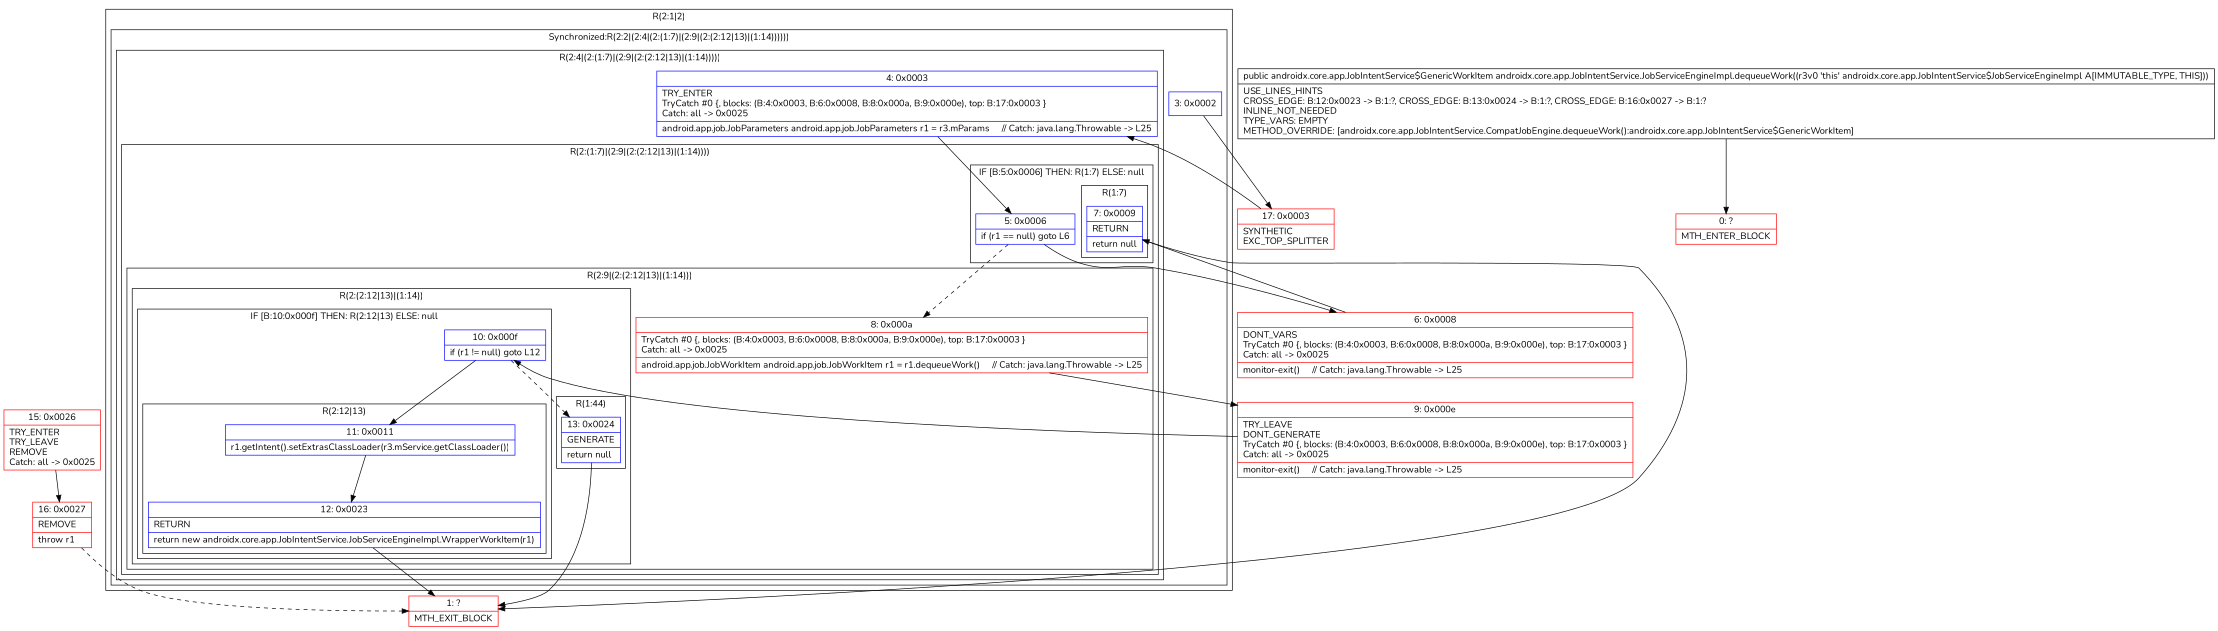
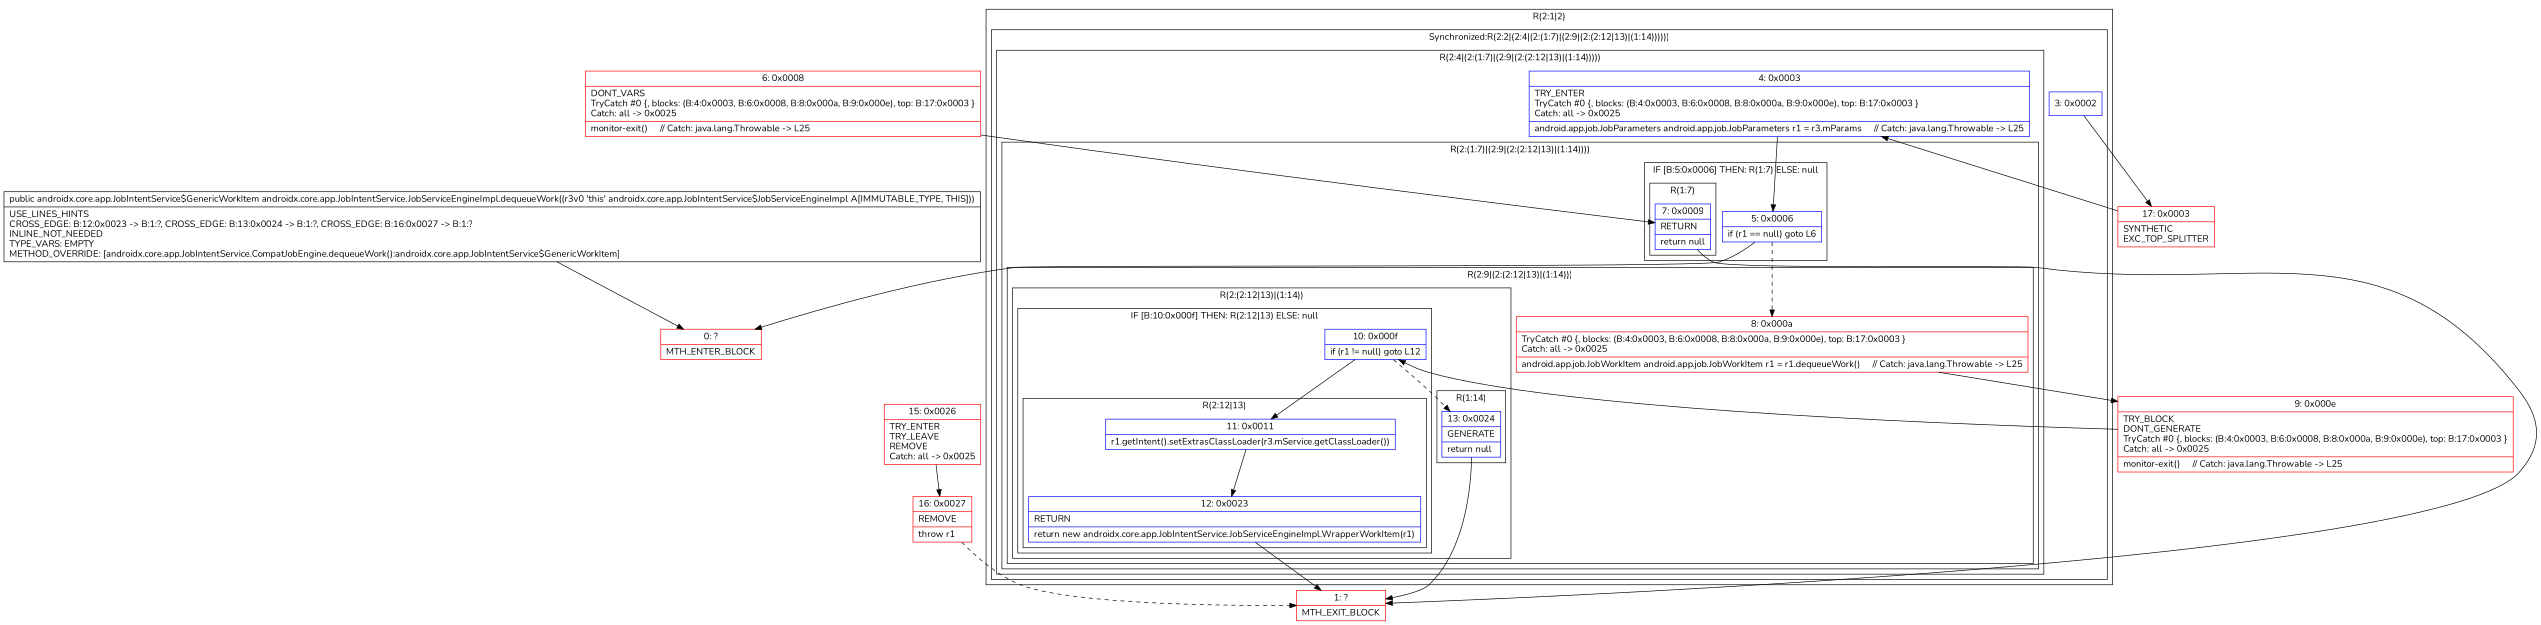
  digraph {
    fontname=Nunito
    node [color=blue fontname=Nunito shape=record]
    edge [fontname=Nunito]
    n1 [label="{7\:\ 0x0009|RETURN\l|return null\l}"]
    n2 [label="{5\:\ 0x0006|if (r1 == null) goto L6\l}"]
    n3 [label="{11\:\ 0x0011|r1.getIntent().setExtrasClassLoader(r3.mService.getClassLoader())\l}"]
    n4 [label="{12\:\ 0x0023|RETURN\l|return new androidx.core.app.JobIntentService.JobServiceEngineImpl.WrapperWorkItem(r1)\l}"]
    n5 [label="{10\:\ 0x000f|if (r1 != null) goto L12\l}"]
    n6 [label="{13\:\ 0x0024|GENERATE\l|return null\l}"]
    n7 [color=red label="{8\:\ 0x000a|TryCatch #0 \{, blocks: (B:4:0x0003, B:6:0x0008, B:8:0x000a, B:9:0x000e), top: B:17:0x0003 \}\lCatch: all \-\> 0x0025\l|android.app.job.JobWorkItem android.app.job.JobWorkItem r1 = r1.dequeueWork()     \/\/ Catch: java.lang.Throwable \-\> L25\l}"]
    n8 [label="{4\:\ 0x0003|TRY_ENTER\lTryCatch #0 \{, blocks: (B:4:0x0003, B:6:0x0008, B:8:0x000a, B:9:0x000e), top: B:17:0x0003 \}\lCatch: all \-\> 0x0025\l|android.app.job.JobParameters android.app.job.JobParameters r1 = r3.mParams     \/\/ Catch: java.lang.Throwable \-\> L25\l}"]
    n9 [label="{3\:\ 0x0002}"]
    n10 [color=red label="{1\:\ ?|MTH_EXIT_BLOCK\l}"]
    n11 [color=red label="{6\:\ 0x0008|DONT_VARS\lTryCatch #0 \{, blocks: (B:4:0x0003, B:6:0x0008, B:8:0x000a, B:9:0x000e), top: B:17:0x0003 \}\lCatch: all \-\> 0x0025\l|monitor\-exit()     \/\/ Catch: java.lang.Throwable \-\> L25\l}"]
-   n12 [color=red label="{9\:\ 0x000e|TRY_LEAVE\lDONT_GENERATE\lTryCatch #0 \{, blocks: (B:4:0x0003, B:6:0x0008, B:8:0x000a, B:9:0x000e), top: B:17:0x0003 \}\lCatch: all \-\> 0x0025\l|monitor\-exit()     \/\/ Catch: java.lang.Throwable \-\> L25\l}"]
+   n12 [color=red label="{9\:\ 0x000e|TRY_BLOCK\lDONT_GENERATE\lTryCatch #0 \{, blocks: (B:4:0x0003, B:6:0x0008, B:8:0x000a, B:9:0x000e), top: B:17:0x0003 \}\lCatch: all \-\> 0x0025\l|monitor\-exit()     \/\/ Catch: java.lang.Throwable \-\> L25\l}"]
    n13 [color=red label="{17\:\ 0x0003|SYNTHETIC\lEXC_TOP_SPLITTER\l}"]
    n14 [color=red label="{0\:\ ?|MTH_ENTER_BLOCK\l}"]
    n15 [color=red label="{15\:\ 0x0026|TRY_ENTER\lTRY_LEAVE\lREMOVE\lCatch: all \-\> 0x0025\l}"]
    n16 [color=red label="{16\:\ 0x0027|REMOVE\l|throw r1\l}"]
    n17 [label="{public androidx.core.app.JobIntentService$GenericWorkItem androidx.core.app.JobIntentService.JobServiceEngineImpl.dequeueWork((r3v0 'this' androidx.core.app.JobIntentService$JobServiceEngineImpl A[IMMUTABLE_TYPE, THIS]))  | USE_LINES_HINTS\lCROSS_EDGE: B:12:0x0023 \-\> B:1:?, CROSS_EDGE: B:13:0x0024 \-\> B:1:?, CROSS_EDGE: B:16:0x0027 \-\> B:1:?\lINLINE_NOT_NEEDED\lTYPE_VARS: EMPTY\lMETHOD_OVERRIDE: [androidx.core.app.JobIntentService.CompatJobEngine.dequeueWork():androidx.core.app.JobIntentService$GenericWorkItem]\l}" color=""]
    subgraph cluster_1 {
      label="R(2:1|2)"
      subgraph cluster_2 {
        label="Synchronized:R(2:2|(2:4|(2:(1:7)|(2:9|(2:(2:12|13)|(1:14))))))"
        n9
        subgraph cluster_3 {
          label="R(2:4|(2:(1:7)|(2:9|(2:(2:12|13)|(1:14)))))"
          n8
          subgraph cluster_4 {
            label="R(2:(1:7)|(2:9|(2:(2:12|13)|(1:14))))"
            subgraph cluster_5 {
              label="IF [B:5:0x0006] THEN: R(1:7) ELSE: null"
              n2
              subgraph cluster_6 {
                label="R(1:7)"
                n1
              }
            }
            subgraph cluster_7 {
              label="R(2:9|(2:(2:12|13)|(1:14)))"
              n7
              subgraph cluster_8 {
                label="R(2:(2:12|13)|(1:14))"
                subgraph cluster_9 {
                  label="IF [B:10:0x000f] THEN: R(2:12|13) ELSE: null"
                  n5
                  subgraph cluster_10 {
                    label="R(2:12|13)"
                    n3
                    n4
                  }
                }
                subgraph cluster_11 {
-                 label="R(1:44)"
+                 label="R(1:14)"
                  n6
                }
              }
            }
          }
        }
      }
    }
    n1 -> n10
    n2 -> n7 [style=dashed]
-   n2 -> n11
+   n2 -> n14
    n3 -> n4
    n4 -> n10
    n5 -> n3
    n5 -> n6 [style=dashed]
    n6 -> n10
    n7 -> n12
    n8 -> n2
    n9 -> n13
    n11 -> n1
    n12 -> n5
    n13 -> n8
    n15 -> n16
    n16 -> n10 [style=dashed]
    n17 -> n14
  }
